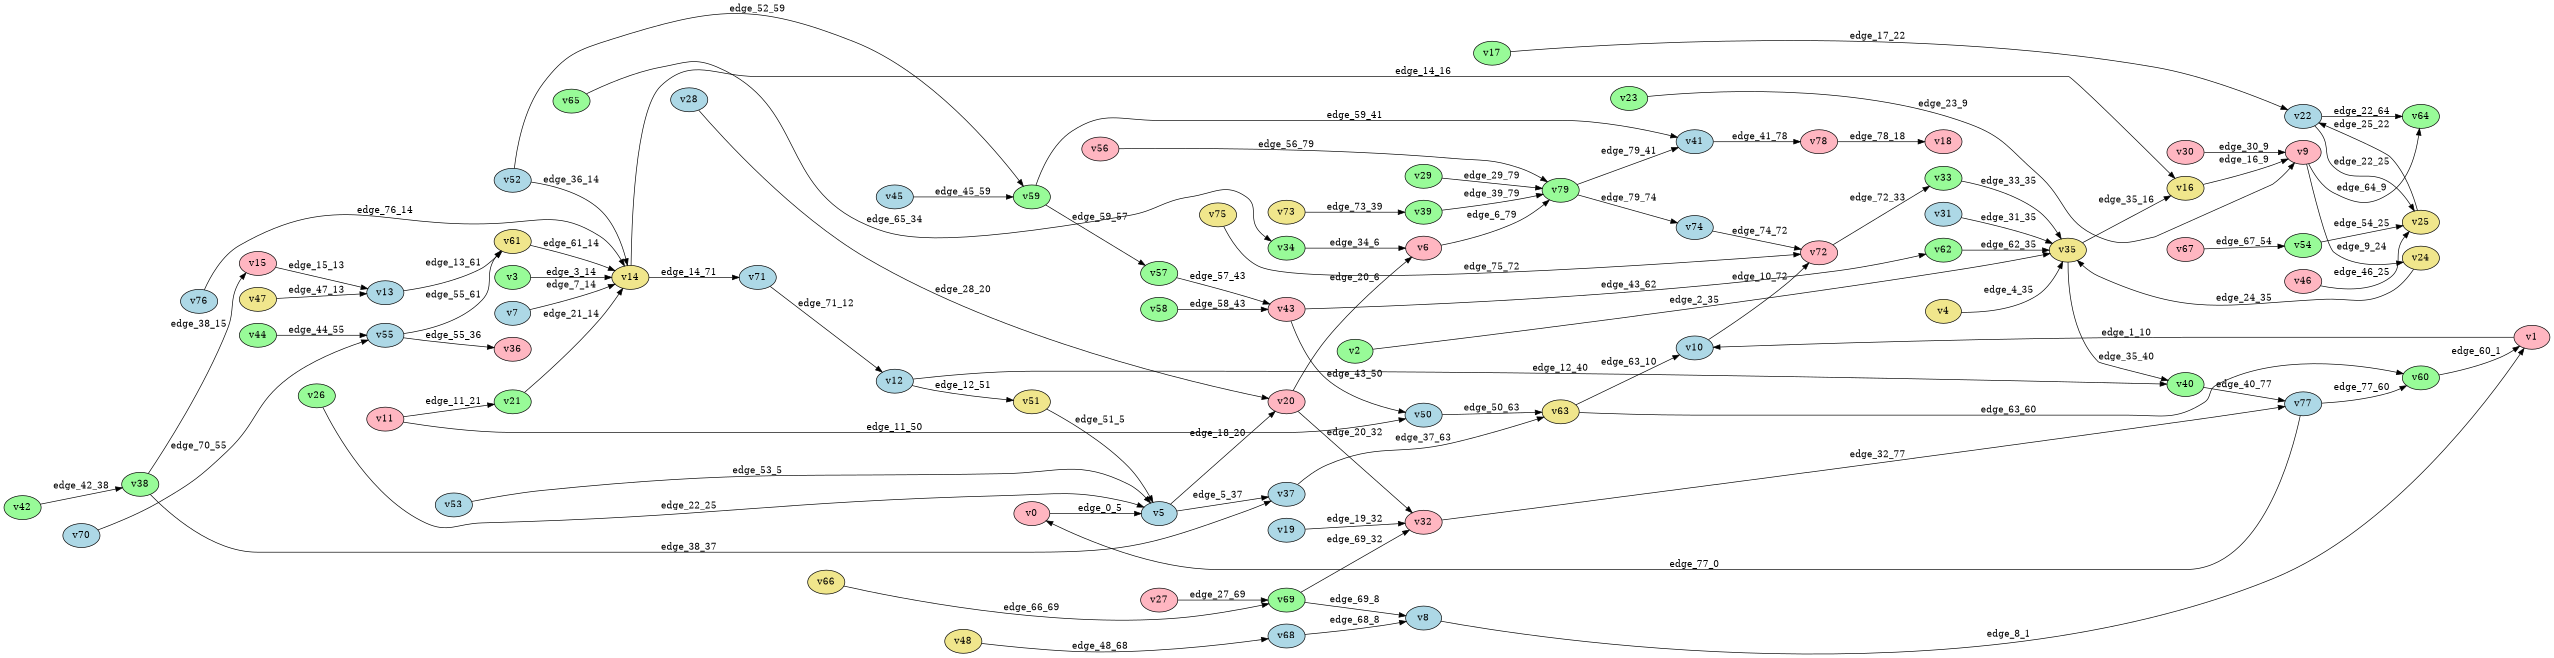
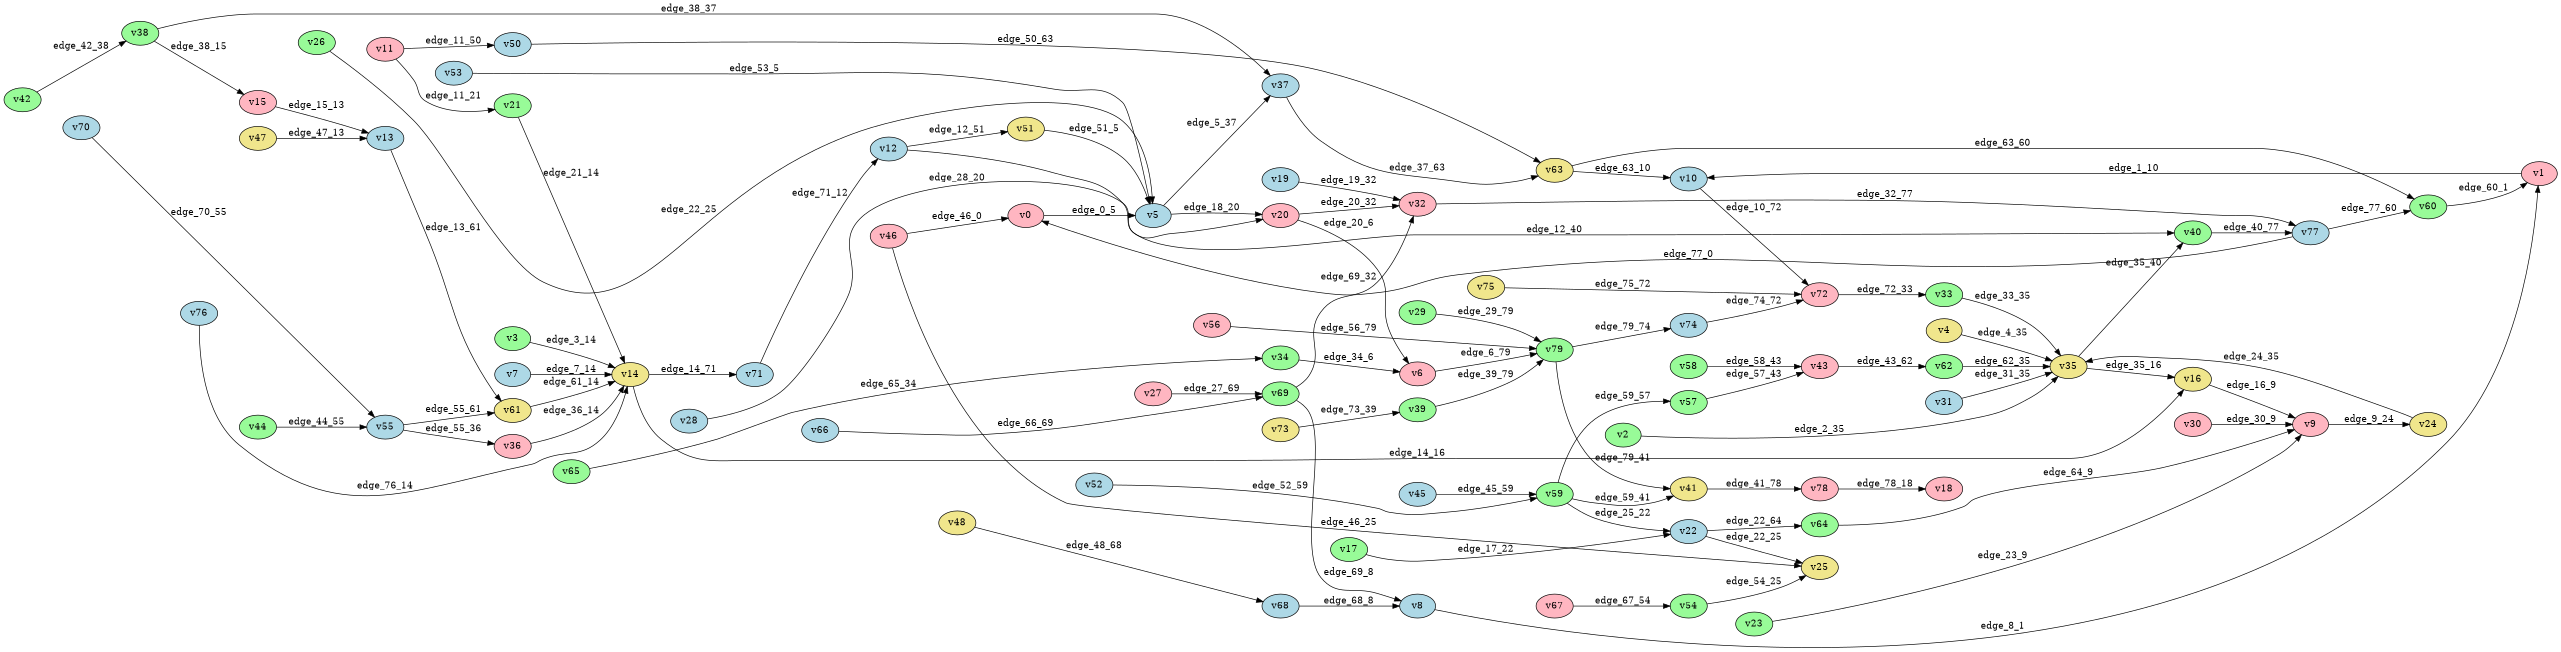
  digraph {
    rankdir=LR
    node [fillcolor=palegreen player=0 style=filled]
    v0 [fillcolor=lightpink]
    v5 [fillcolor=lightblue player=-1]
    v37 [fillcolor=lightblue player=1]
    v20 [fillcolor=lightpink player=-1]
    v1 [fillcolor=lightpink player=-1]
    v10 [fillcolor=lightblue]
    v72 [fillcolor=lightpink player=-1]
    v35 [fillcolor=khaki player=-1]
    v2
    v40 [player=1]
    v16 [fillcolor=khaki player=1]
    v3 [player=1]
    v14 [fillcolor=khaki player=-1]
    v71 [fillcolor=lightblue]
    v4 [fillcolor=khaki]
    v63 [fillcolor=khaki player=-1]
    v6 [fillcolor=lightpink]
    v79 [player=-1]
-   v41 [fillcolor=lightblue]
+   v41 [fillcolor=khaki]
    v74 [fillcolor=lightblue player=1]
    v7 [fillcolor=lightblue player=1]
    v8 [fillcolor=lightblue player=1]
    v9 [fillcolor=lightpink player=-1]
    v24 [fillcolor=khaki]
    v33
    v11 [fillcolor=lightpink player=-1]
    v21
    v50 [fillcolor=lightblue player=1]
    v12 [fillcolor=lightblue player=-1]
    v51 [fillcolor=khaki player=1]
    v77 [fillcolor=lightblue player=-1]
    v13 [fillcolor=lightblue player=-1]
    v61 [fillcolor=khaki player=1]
    v15 [fillcolor=lightpink]
    v22 [fillcolor=lightblue player=-1]
    v17
    v25 [fillcolor=khaki]
    v64
    v18 [fillcolor=lightpink player=1]
    v32 [fillcolor=lightpink]
    v19 [fillcolor=lightblue player=-1]
    v23 [player=1]
    v26
    v27 [fillcolor=lightpink player=1]
    v69 [player=-1]
    v28 [fillcolor=lightblue player=1]
    v29 [player=1]
    v30 [fillcolor=lightpink player=1]
    v31 [fillcolor=lightblue]
    v60 [player=1]
    v34 [player=-1]
    v36 [fillcolor=lightpink player=1]
    v38 [player=-1]
    v39 [player=1]
    v78 [fillcolor=lightpink player=-1]
    v42
    v43 [fillcolor=lightpink player=-1]
    v62
    v44 [player=1]
    v55 [fillcolor=lightblue player=-1]
    v45 [fillcolor=lightblue]
    v59 [player=-1]
    v57 [player=1]
    v46 [fillcolor=lightpink player=-1]
    v47 [fillcolor=khaki player=1]
    v48 [fillcolor=khaki]
    v68 [fillcolor=lightblue player=-1]
    v52 [fillcolor=lightblue player=1]
    v53 [fillcolor=lightblue]
    v54 [player=-1]
    v56 [fillcolor=lightpink]
    v58 [player=1]
    v65
-   v66 [fillcolor=khaki]
+   v66 [fillcolor=lightblue]
    v67 [fillcolor=lightpink]
    v70 [fillcolor=lightblue]
    v73 [fillcolor=khaki player=-1]
    v75 [fillcolor=khaki player=1]
    v76 [fillcolor=lightblue player=1]
    v0 -> v5 [discount=0.439739 label=edge_0_5 weight=9.259167]
    v5 -> v37 [label=edge_5_37 probability=1.000000]
    v5 -> v20 [discount=0.116653 label=edge_18_20 weight=-0.346029]
    v37 -> v63 [discount=0.149358 label=edge_37_63 weight=-7.652379]
    v20 -> v6 [label=edge_20_6 probability=0.512746]
    v20 -> v32 [label=edge_20_32 probability=0.487254]
    v1 -> v10 [label=edge_1_10 probability=1.000000]
    v10 -> v72 [discount=0.608320 label=edge_10_72 weight=6.095964]
    v72 -> v33 [label=edge_72_33 probability=1.000000]
    v35 -> v40 [label=edge_35_40 probability=0.439864]
    v35 -> v16 [label=edge_35_16 probability=0.560136]
    v2 -> v35 [discount=0.640213 label=edge_2_35 weight=-7.051192]
    v40 -> v77 [discount=0.601965 label=edge_40_77 weight=5.468995]
    v16 -> v9 [discount=0.858084 label=edge_16_9 weight=-4.834087]
    v3 -> v14 [discount=0.221255 label=edge_3_14 weight=7.722414]
    v14 -> v16 [label=edge_14_16 probability=0.551412]
    v14 -> v71 [label=edge_14_71 probability=0.448588]
    v71 -> v12 [discount=0.206329 label=edge_71_12 weight=-3.803827]
    v4 -> v35 [discount=0.713112 label=edge_4_35 weight=6.156169]
    v63 -> v10 [label=edge_63_10 probability=0.459013]
    v63 -> v60 [label=edge_63_60 probability=0.540987]
    v6 -> v79 [discount=0.150802 label=edge_6_79 weight=-5.130963]
    v79 -> v41 [label=edge_79_41 probability=0.669671]
    v79 -> v74 [label=edge_79_74 probability=0.330329]
    v41 -> v78 [discount=0.610913 label=edge_41_78 weight=3.019397]
    v74 -> v72 [discount=0.700902 label=edge_74_72 weight=4.125890]
    v7 -> v14 [discount=0.896456 label=edge_7_14 weight=3.717229]
    v8 -> v1 [discount=0.257905 label=edge_8_1 weight=-8.739444]
    v9 -> v24 [label=edge_9_24 probability=1.000000]
    v24 -> v35 [discount=0.503984 label=edge_24_35 weight=-2.017582]
    v33 -> v35 [discount=0.292260 label=edge_33_35 weight=5.399020]
    v11 -> v21 [label=edge_11_21 probability=0.544731]
    v11 -> v50 [label=edge_11_50 probability=0.455269]
    v21 -> v14 [discount=0.814759 label=edge_21_14 weight=-3.359580]
    v50 -> v63 [discount=0.794874 label=edge_50_63 weight=0.344649]
    v12 -> v40 [label=edge_12_40 probability=0.608411]
    v12 -> v51 [label=edge_12_51 probability=0.391589]
    v51 -> v5 [discount=0.231633 label=edge_51_5 weight=-5.301208]
    v77 -> v0 [label=edge_77_0 probability=0.412845]
    v77 -> v60 [label=edge_77_60 probability=0.587155]
    v13 -> v61 [label=edge_13_61 probability=1.000000]
    v61 -> v14 [discount=0.808765 label=edge_61_14 weight=-6.142553]
    v15 -> v13 [discount=0.304173 label=edge_15_13 weight=6.884832]
    v22 -> v25 [label=edge_22_25 probability=0.476406]
    v22 -> v64 [label=edge_22_64 probability=0.523594]
    v17 -> v22 [discount=0.149464 label=edge_17_22 weight=-8.340308]
-   v25 -> v22 [discount=0.649797 label=edge_25_22 weight=-3.272823]
-   v9 -> v64 [discount=0.164097 label=edge_64_9 weight=-5.269761]
+   v59 -> v22 [discount=0.649797 label=edge_25_22 weight=-3.272823]
+   v64 -> v9 [discount=0.164097 label=edge_64_9 weight=-5.269761]
    v32 -> v77 [discount=0.399918 label=edge_32_77 weight=-1.436773]
    v19 -> v32 [label=edge_19_32 probability=1.000000]
    v23 -> v9 [discount=0.807910 label=edge_23_9 weight=0.584665]
    v26 -> v5 [discount=0.629301 label=edge_22_25 weight=0.361891]
    v27 -> v69 [discount=0.832030 label=edge_27_69 weight=1.384977]
    v69 -> v8 [label=edge_69_8 probability=0.333507]
    v69 -> v32 [label=edge_69_32 probability=0.666493]
    v28 -> v20 [discount=0.385485 label=edge_28_20 weight=-9.161887]
    v29 -> v79 [discount=0.247959 label=edge_29_79 weight=3.684050]
    v30 -> v9 [discount=0.493726 label=edge_30_9 weight=9.623959]
    v31 -> v35 [discount=0.431526 label=edge_31_35 weight=9.881749]
    v60 -> v1 [discount=0.281466 label=edge_60_1 weight=-9.034314]
    v34 -> v6 [label=edge_34_6 probability=1.000000]
-   v52 -> v14 [discount=0.207594 label=edge_36_14 weight=4.365822]
+   v36 -> v14 [discount=0.207594 label=edge_36_14 weight=4.365822]
    v38 -> v37 [label=edge_38_37 probability=0.549451]
    v38 -> v15 [label=edge_38_15 probability=0.450549]
    v39 -> v79 [discount=0.540136 label=edge_39_79 weight=3.640773]
    v78 -> v18 [label=edge_78_18 probability=1.000000]
    v42 -> v38 [discount=0.619068 label=edge_42_38 weight=-2.268114]
-   v43 -> v50 [label=edge_43_50 probability=0.685041]
    v43 -> v62 [label=edge_43_62 probability=0.314959]
    v62 -> v35 [discount=0.679473 label=edge_62_35 weight=9.674087]
    v44 -> v55 [discount=0.543709 label=edge_44_55 weight=9.833884]
    v55 -> v61 [label=edge_55_61 probability=0.369858]
    v55 -> v36 [label=edge_55_36 probability=0.630142]
    v45 -> v59 [discount=0.752721 label=edge_45_59 weight=5.789403]
    v59 -> v41 [label=edge_59_41 probability=0.654588]
    v59 -> v57 [label=edge_59_57 probability=0.345412]
    v57 -> v43 [discount=0.223514 label=edge_57_43 weight=4.851451]
+   v46 -> v0 [label=edge_46_0 probability=0.588447]
    v46 -> v25 [label=edge_46_25 probability=0.411553]
    v47 -> v13 [discount=0.543818 label=edge_47_13 weight=7.499805]
    v48 -> v68 [discount=0.679402 label=edge_48_68 weight=0.015928]
    v68 -> v8 [label=edge_68_8 probability=1.000000]
    v52 -> v59 [discount=0.820888 label=edge_52_59 weight=-9.732708]
    v53 -> v5 [discount=0.796000 label=edge_53_5 weight=-8.651866]
    v54 -> v25 [label=edge_54_25 probability=1.000000]
    v56 -> v79 [discount=0.771553 label=edge_56_79 weight=-2.776473]
    v58 -> v43 [discount=0.140145 label=edge_58_43 weight=8.310951]
    v65 -> v34 [discount=0.316121 label=edge_65_34 weight=-3.341557]
    v66 -> v69 [discount=0.466728 label=edge_66_69 weight=-9.410388]
    v67 -> v54 [discount=0.722336 label=edge_67_54 weight=2.742797]
    v70 -> v55 [discount=0.396668 label=edge_70_55 weight=0.073458]
    v73 -> v39 [label=edge_73_39 probability=1.000000]
    v75 -> v72 [discount=0.505580 label=edge_75_72 weight=-5.226851]
    v76 -> v14 [discount=0.248746 label=edge_76_14 weight=-6.183101]
  }
